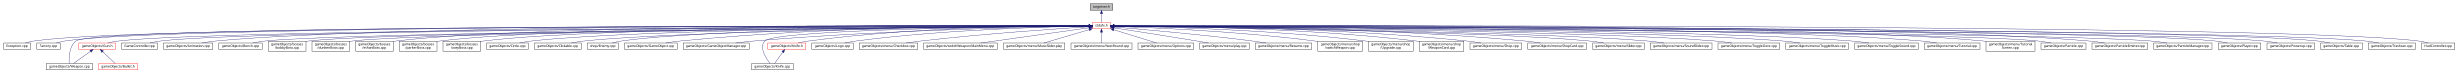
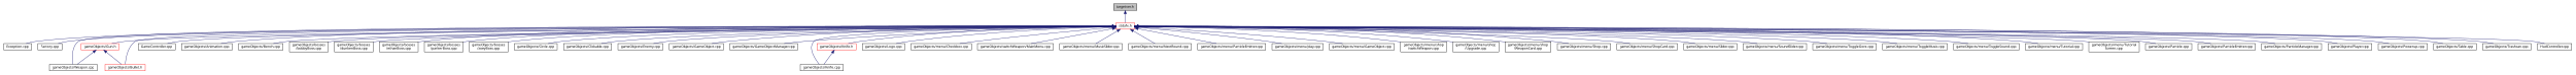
  digraph {
    fontname="Noto Sans"
    node [color=black fillcolor=white fontname="Noto Sans" fontsize=10 shape=record style=filled]
    edge [color=midnightblue dir=back fontname="Noto Sans" fontsize=10 labelfontname=Helvetica labelfontsize=10 style=solid]
    n1 [fillcolor=grey75 fontcolor=black height=0.2 label="targetver.h" width=0.4]
    n2 [color=red height=0.2 label="stdafx.h" width=0.4]
    n3 [height=0.2 label="Exception.cpp" width=0.4]
    n4 [height=0.2 label="Factory.cpp" width=0.4]
    n5 [color=red height=0.2 label="gameObjects/Gun.h" width=0.4]
    n6 [height=0.2 label="gameObjects/Weapon.cpp" width=0.4]
    n7 [color=red height=0.2 label="gameObjects/Bullet.h" width=0.4]
    n8 [height=0.2 label="GameController.cpp" width=0.4]
    n9 [height=0.2 label="gameObjects/Animation.cpp" width=0.4]
    n10 [height=0.2 label="gameObjects/Bench.cpp" width=0.4]
    n11 [height=0.2 label="gameObjects/bosses\l/bobbyBoss.cpp" width=0.4]
    n12 [height=0.2 label="gameObjects/bosses\l/dunkenBoss.cpp" width=0.4]
    n13 [height=0.2 label="gameObjects/bosses\l/ethanBoss.cpp" width=0.4]
    n14 [height=0.2 label="gameObjects/bosses\l/parkerBoss.cpp" width=0.4]
    n15 [height=0.2 label="gameObjects/bosses\l/zoeyBoss.cpp" width=0.4]
    n16 [height=0.2 label="gameObjects/Circle.cpp" width=0.4]
    n17 [height=0.2 label="gameObjects/Clickable.cpp" width=0.4]
-   n18 [height=0.2 label="shop/Enemy.cpp" width=0.4]
+   n18 [height=0.2 label="gameObjects/Enemy.cpp" width=0.4]
    n19 [height=0.2 label="gameObjects/GameObject.cpp" width=0.4]
    n20 [height=0.2 label="gameObjects/GameObjectManager.cpp" width=0.4]
    n21 [height=0.2 label="gameObjects/Knife.cpp" width=0.4]
    n22 [color=red height=0.2 label="gameObjects/Knife.h" width=0.4]
    n23 [height=0.2 label="gameObjects/Logo.cpp" width=0.4]
    n24 [height=0.2 label="gameObjects/menu/Checkbox.cpp" width=0.4]
    n25 [height=0.2 label="gameObjects/switchWeapon/MainMenu.cpp" width=0.4]
-   n26 [height=0.2 label="gameObjects/menu/MusicSlider.play" width=0.4]
+   n26 [height=0.2 label="gameObjects/menu/MusicSlider.cpp" width=0.4]
    n27 [height=0.2 label="gameObjects/menu/NextRound.cpp" width=0.4]
-   n28 [height=0.2 label="gameObjects/menu/Options.cpp" width=0.4]
+   n28 [height=0.2 label="gameObjects/menu/ParticleEmitter.cpp" width=0.4]
    n29 [height=0.2 label="gameObjects/menu/play.cpp" width=0.4]
-   n30 [height=0.2 label="gameObjects/menu/Resume.cpp" width=0.4]
+   n30 [height=0.2 label="gameObjects/menu/GameObject.cpp" width=0.4]
    n31 [height=0.2 label="gameObjects/menu/shop\l/switchWeapon.cpp" width=0.4]
    n32 [height=0.2 label="gameObjects/menu/shop\l/Upgrade.cpp" width=0.4]
    n33 [height=0.2 label="gameObjects/menu/shop\l/WeaponCard.cpp" width=0.4]
    n34 [height=0.2 label="gameObjects/menu/Shop.cpp" width=0.4]
    n35 [height=0.2 label="gameObjects/menu/ShopCard.cpp" width=0.4]
    n36 [height=0.2 label="gameObjects/menu/Slider.cpp" width=0.4]
    n37 [height=0.2 label="gameObjects/menu/SoundSlider.cpp" width=0.4]
    n38 [height=0.2 label="gameObjects/menu/ToggleGore.cpp" width=0.4]
    n39 [height=0.2 label="gameObjects/menu/ToggleMusic.cpp" width=0.4]
    n40 [height=0.2 label="gameObjects/menu/ToggleSound.cpp" width=0.4]
    n41 [height=0.2 label="gameObjects/menu/Tutorial.cpp" width=0.4]
    n42 [height=0.2 label="gameObjects/menu/Tutorial\lScreen.cpp" width=0.4]
    n43 [height=0.2 label="gameObjects/Particle.cpp" width=0.4]
    n44 [height=0.2 label="gameObjects/ParticleEmitter.cpp" width=0.4]
    n45 [height=0.2 label="gameObjects/ParticleManager.cpp" width=0.4]
    n46 [height=0.2 label="gameObjects/Player.cpp" width=0.4]
    n47 [height=0.2 label="gameObjects/Powerup.cpp" width=0.4]
    n48 [height=0.2 label="gameObjects/Table.cpp" width=0.4]
    n49 [height=0.2 label="gameObjects/Trashcan.cpp" width=0.4]
    n50 [height=0.2 label="HudController.cpp" width=0.4]
    n1 -> n2
    n2 -> n3
    n2 -> n4
    n2 -> n5
    n2 -> n6
+   n2 -> n7
    n2 -> n8
    n2 -> n9
    n2 -> n10
    n2 -> n11
    n2 -> n12
    n2 -> n13
    n2 -> n14
    n2 -> n15
    n2 -> n16
    n2 -> n17
    n2 -> n18
    n2 -> n19
    n2 -> n20
    n2 -> n21
    n2 -> n22
    n2 -> n23
    n2 -> n24
    n2 -> n25
    n2 -> n26
    n2 -> n27
    n2 -> n28
    n2 -> n29
    n2 -> n30
    n2 -> n31
    n2 -> n32
    n2 -> n33
    n2 -> n34
    n2 -> n35
    n2 -> n36
    n2 -> n37
    n2 -> n38
    n2 -> n39
    n2 -> n40
    n2 -> n41
    n2 -> n42
    n2 -> n43
    n2 -> n44
    n2 -> n45
    n2 -> n46
    n2 -> n47
    n2 -> n48
    n2 -> n49
    n2 -> n50
    n5 -> n6
    n5 -> n7
    n22 -> n21
  }
